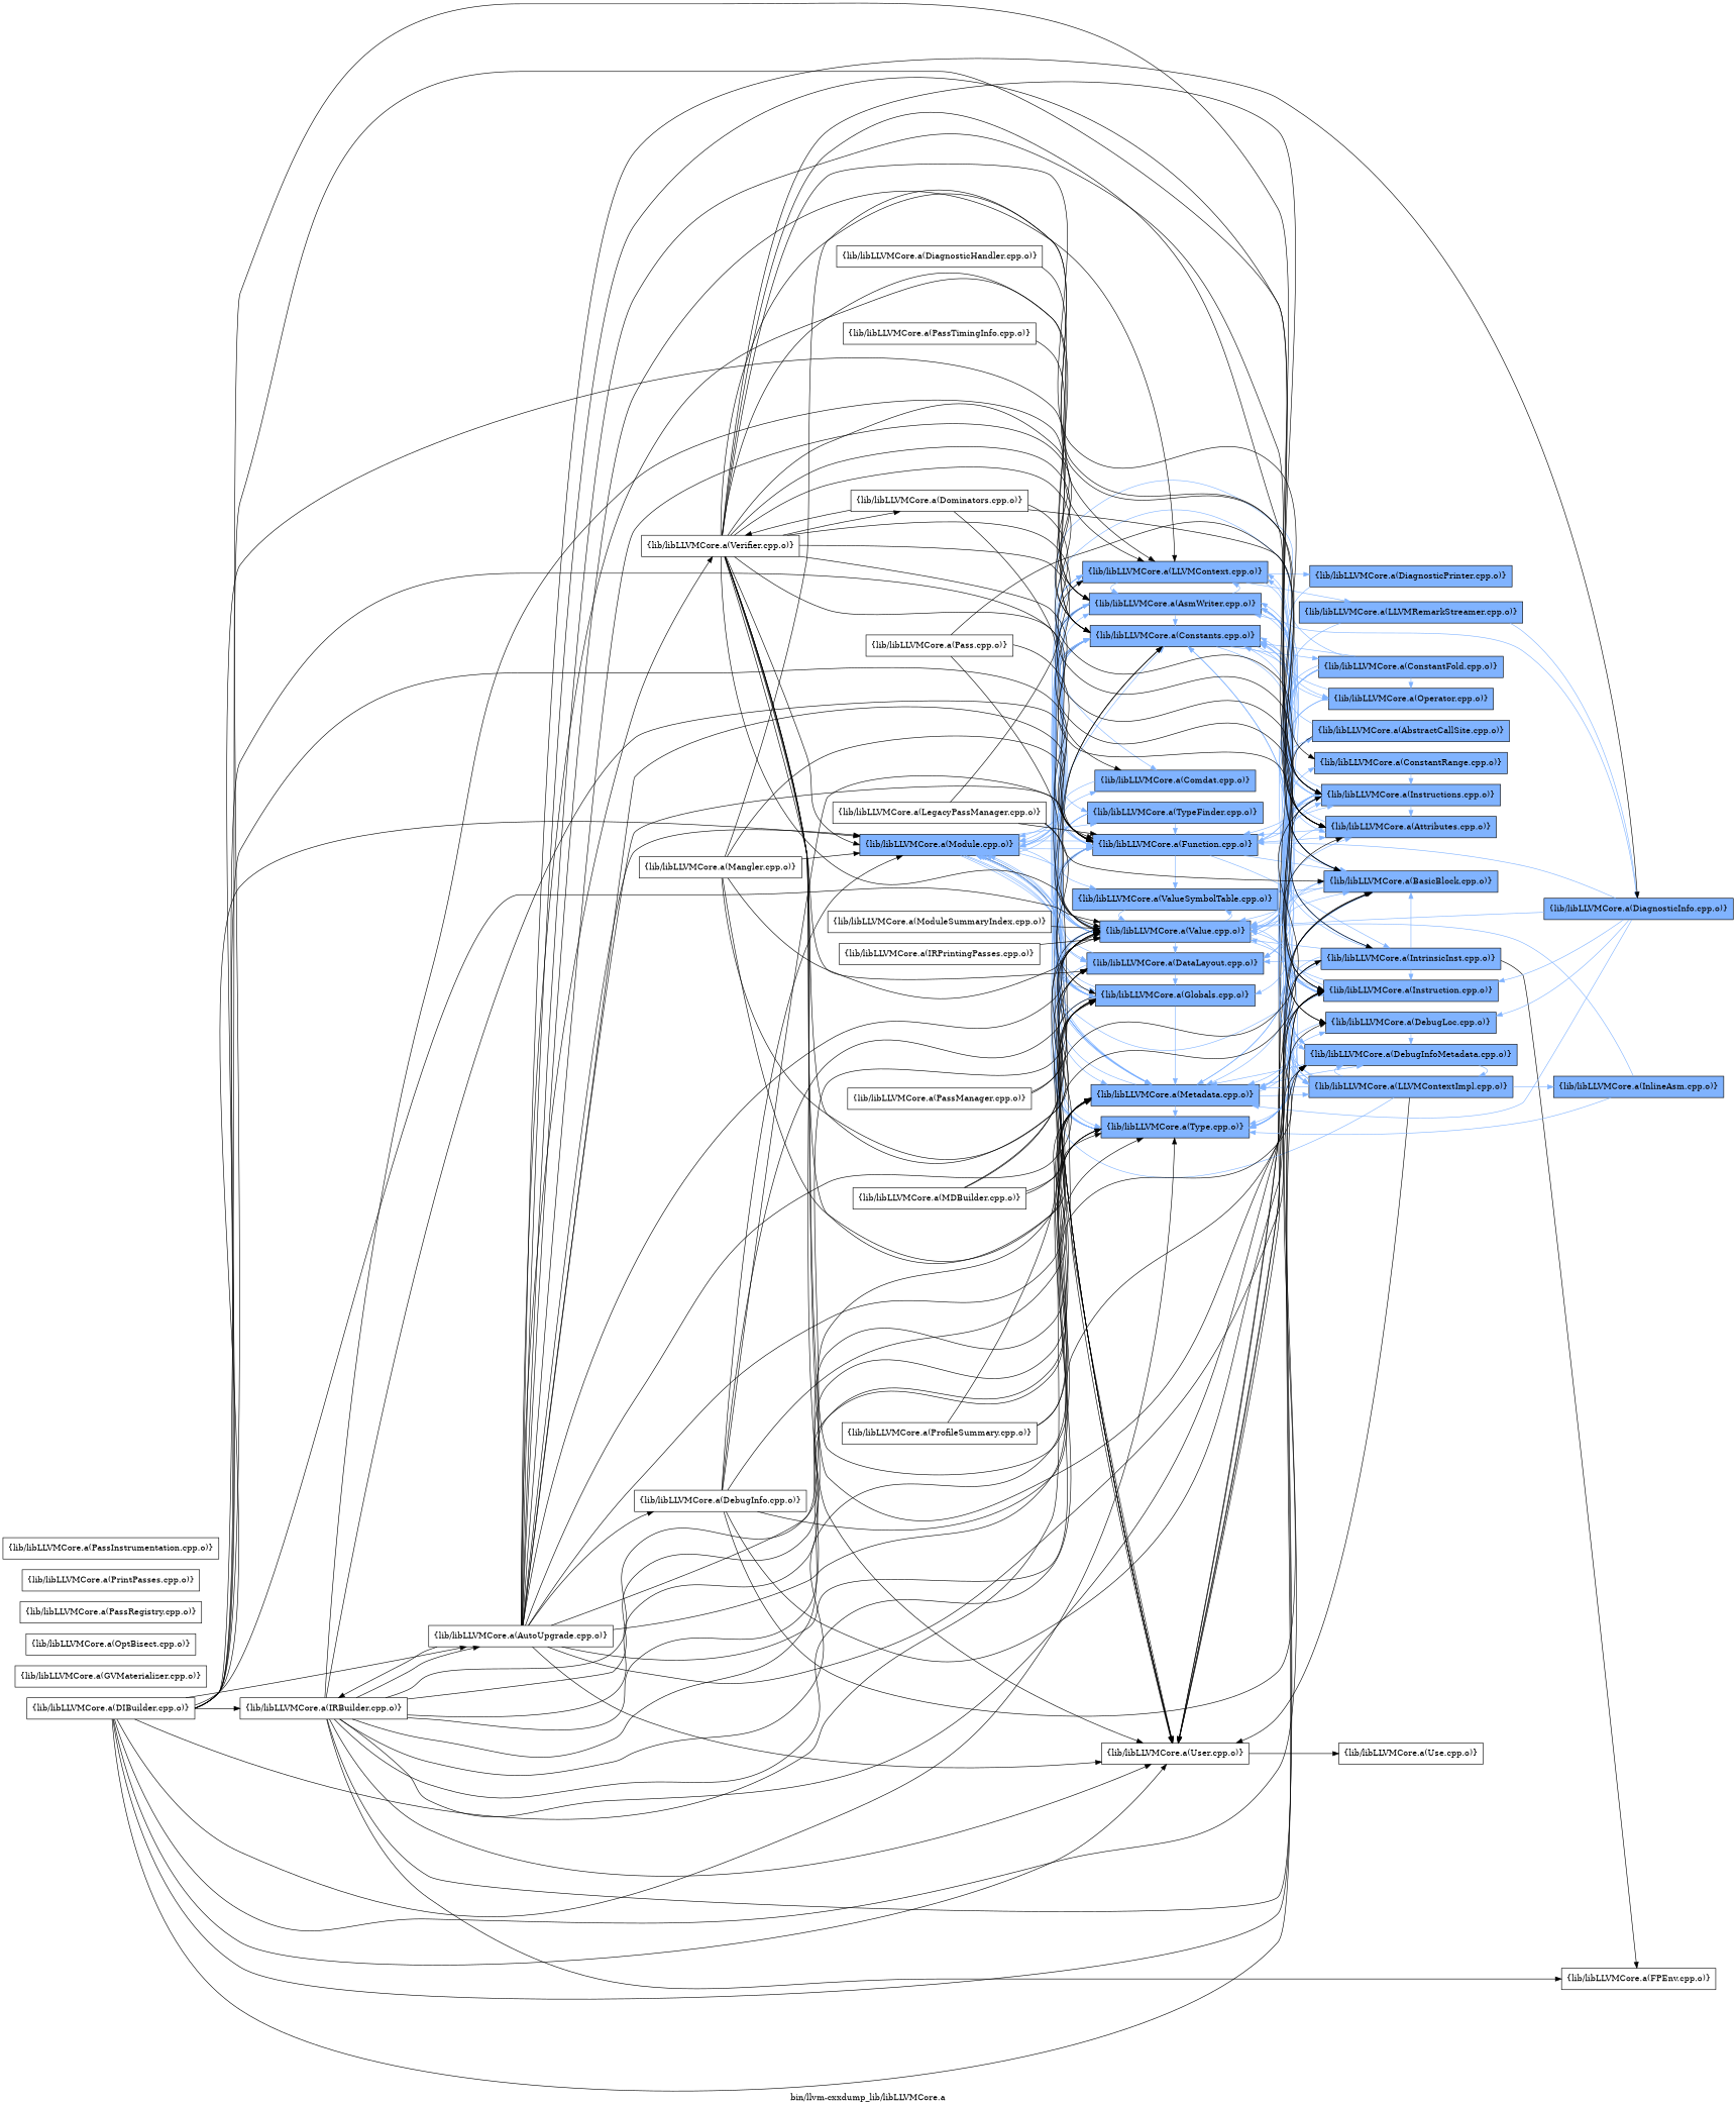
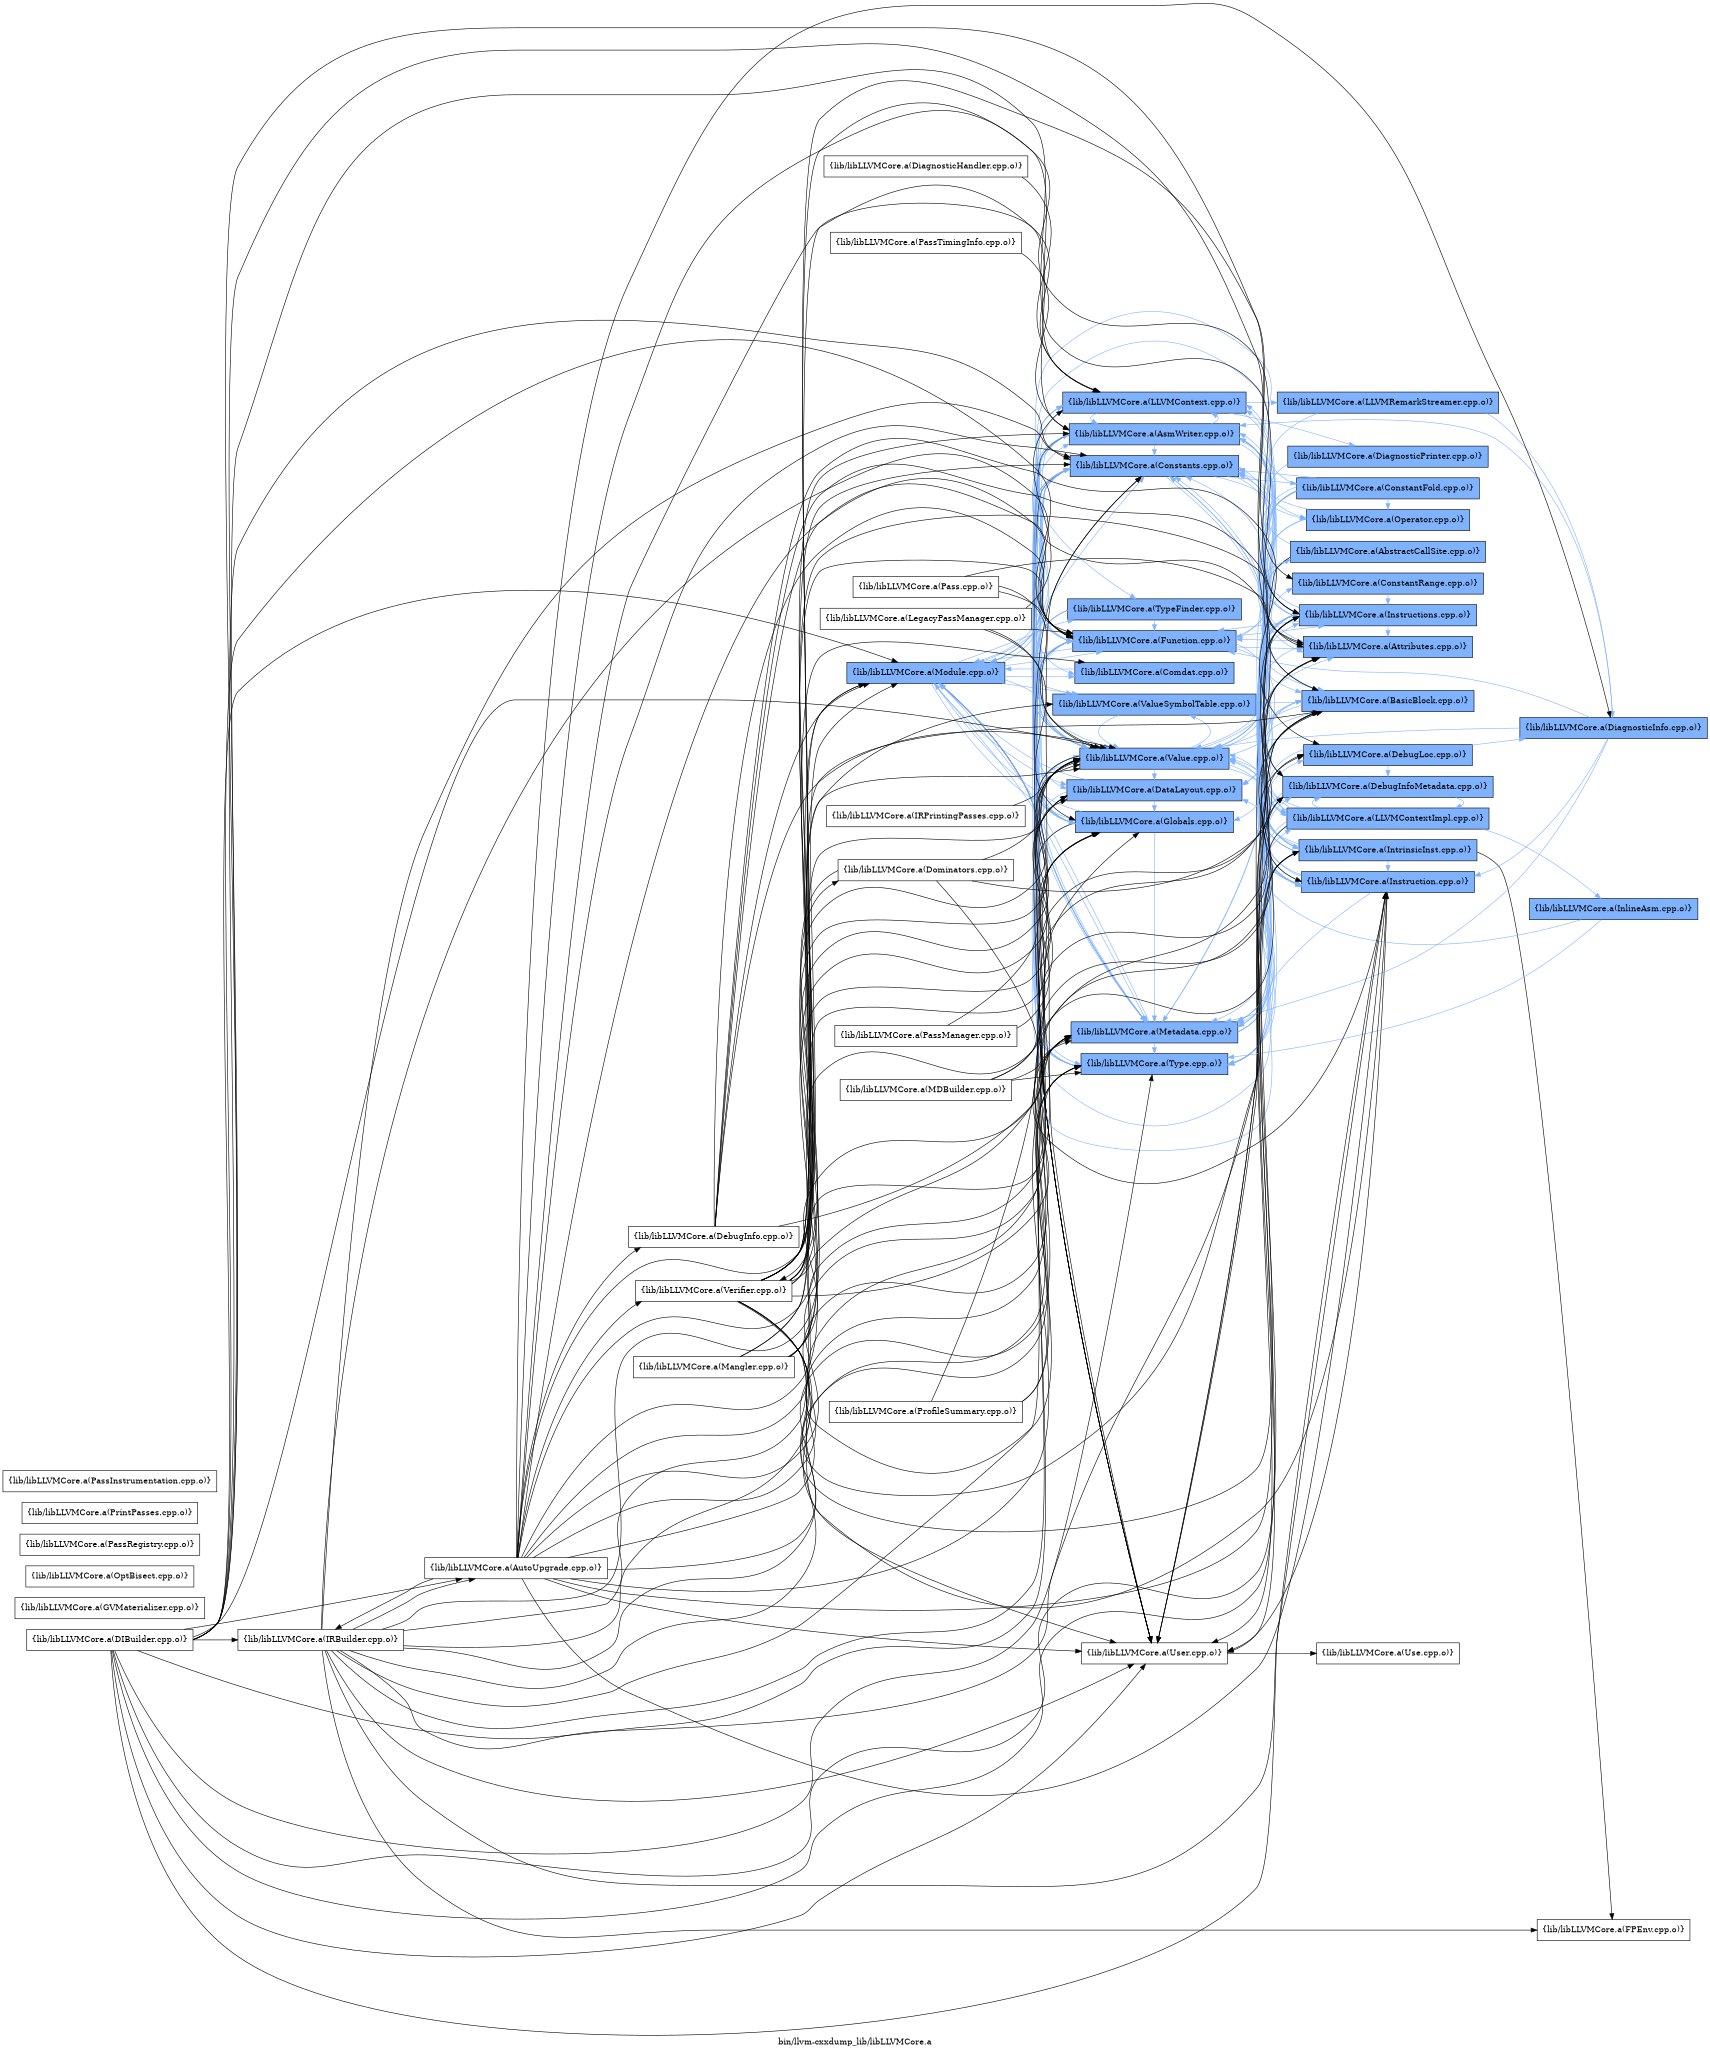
  digraph {
    label="bin/llvm-cxxdump_lib/libLLVMCore.a"
    rankdir=LR
    node [fillcolor="0.600000 0.5 1" group=1 shape=box style=filled]
    edge [color="0.600000 0.5 1"]
    n1 [label="{lib/libLLVMCore.a(Module.cpp.o)}"]
    n2 [label="{lib/libLLVMCore.a(AsmWriter.cpp.o)}"]
    n3 [label="{lib/libLLVMCore.a(Comdat.cpp.o)}"]
    n4 [label="{lib/libLLVMCore.a(Constants.cpp.o)}"]
    n5 [label="{lib/libLLVMCore.a(DataLayout.cpp.o)}"]
    n6 [label="{lib/libLLVMCore.a(Function.cpp.o)}"]
    n7 [label="{lib/libLLVMCore.a(Globals.cpp.o)}"]
    n8 [label="{lib/libLLVMCore.a(LLVMContext.cpp.o)}"]
    n9 [label="{lib/libLLVMCore.a(Metadata.cpp.o)}"]
    n10 [label="{lib/libLLVMCore.a(Type.cpp.o)}"]
    n11 [label="{lib/libLLVMCore.a(TypeFinder.cpp.o)}"]
    n12 [group=0 label="{lib/libLLVMCore.a(User.cpp.o)}" fillcolor="" style=""]
    n13 [label="{lib/libLLVMCore.a(Value.cpp.o)}"]
    n14 [label="{lib/libLLVMCore.a(ValueSymbolTable.cpp.o)}"]
    n15 [label="{lib/libLLVMCore.a(Attributes.cpp.o)}"]
    n16 [label="{lib/libLLVMCore.a(BasicBlock.cpp.o)}"]
    n17 [label="{lib/libLLVMCore.a(DebugInfoMetadata.cpp.o)}"]
    n18 [label="{lib/libLLVMCore.a(Instruction.cpp.o)}"]
    n19 [label="{lib/libLLVMCore.a(Instructions.cpp.o)}"]
    n20 [label="{lib/libLLVMCore.a(IntrinsicInst.cpp.o)}"]
    n21 [label="{lib/libLLVMCore.a(Operator.cpp.o)}"]
    n22 [label="{lib/libLLVMCore.a(ConstantFold.cpp.o)}"]
    n23 [label="{lib/libLLVMCore.a(AbstractCallSite.cpp.o)}"]
    n24 [label="{lib/libLLVMCore.a(DiagnosticPrinter.cpp.o)}"]
    n25 [label="{lib/libLLVMCore.a(LLVMContextImpl.cpp.o)}"]
    n26 [label="{lib/libLLVMCore.a(LLVMRemarkStreamer.cpp.o)}"]
    n27 [label="{lib/libLLVMCore.a(ConstantRange.cpp.o)}"]
    n28 [label="{lib/libLLVMCore.a(DebugLoc.cpp.o)}"]
    n29 [group=0 label="{lib/libLLVMCore.a(Use.cpp.o)}" fillcolor="" style=""]
    n30 [group=0 label="{lib/libLLVMCore.a(FPEnv.cpp.o)}" fillcolor="" style=""]
    n31 [label="{lib/libLLVMCore.a(InlineAsm.cpp.o)}"]
    n32 [label="{lib/libLLVMCore.a(DiagnosticInfo.cpp.o)}"]
    n33 [group=0 label="{lib/libLLVMCore.a(Mangler.cpp.o)}" fillcolor="" style=""]
    n34 [group=0 label="{lib/libLLVMCore.a(AutoUpgrade.cpp.o)}" fillcolor="" style=""]
    n35 [group=0 label="{lib/libLLVMCore.a(DebugInfo.cpp.o)}" fillcolor="" style=""]
    n36 [group=0 label="{lib/libLLVMCore.a(IRBuilder.cpp.o)}" fillcolor="" style=""]
    n37 [group=0 label="{lib/libLLVMCore.a(Verifier.cpp.o)}" fillcolor="" style=""]
    n38 [group=0 label="{lib/libLLVMCore.a(Dominators.cpp.o)}" fillcolor="" style=""]
    n39 [group=0 label="{lib/libLLVMCore.a(GVMaterializer.cpp.o)}" fillcolor="" style=""]
    n40 [group=0 label="{lib/libLLVMCore.a(DIBuilder.cpp.o)}" fillcolor="" style=""]
    n41 [group=0 label="{lib/libLLVMCore.a(DiagnosticHandler.cpp.o)}" fillcolor="" style=""]
    n42 [group=0 label="{lib/libLLVMCore.a(MDBuilder.cpp.o)}" fillcolor="" style=""]
-   n43 [group=0 label="{lib/libLLVMCore.a(ModuleSummaryIndex.cpp.o)}" fillcolor="" style=""]
    n44 [group=0 label="{lib/libLLVMCore.a(OptBisect.cpp.o)}" fillcolor="" style=""]
    n45 [group=0 label="{lib/libLLVMCore.a(ProfileSummary.cpp.o)}" fillcolor="" style=""]
    n46 [group=0 label="{lib/libLLVMCore.a(PassRegistry.cpp.o)}" fillcolor="" style=""]
    n47 [group=0 label="{lib/libLLVMCore.a(Pass.cpp.o)}" fillcolor="" style=""]
    n48 [group=0 label="{lib/libLLVMCore.a(IRPrintingPasses.cpp.o)}" fillcolor="" style=""]
    n49 [group=0 label="{lib/libLLVMCore.a(PrintPasses.cpp.o)}" fillcolor="" style=""]
    n50 [group=0 label="{lib/libLLVMCore.a(PassManager.cpp.o)}" fillcolor="" style=""]
    n51 [group=0 label="{lib/libLLVMCore.a(PassInstrumentation.cpp.o)}" fillcolor="" style=""]
    n52 [group=0 label="{lib/libLLVMCore.a(LegacyPassManager.cpp.o)}" fillcolor="" style=""]
    n53 [group=0 label="{lib/libLLVMCore.a(PassTimingInfo.cpp.o)}" fillcolor="" style=""]
    subgraph sub_1 {
      rank=same
      n1
    }
    subgraph sub_2 {
      rank=same
      n2
      n3
      n4
      n5
      n6
      n7
      n8
      n9
      n10
      n11
      n12
      n13
      n14
    }
    subgraph sub_3 {
      rank=same
      n15
      n16
      n17
      n18
      n19
      n20
      n21
      n22
      n23
      n24
      n25
      n26
      n27
      n28
      n29
    }
    n1 -> n2
    n1 -> n3
    n1 -> n4
    n1 -> n5
    n1 -> n6
    n1 -> n7
    n1 -> n8
    n1 -> n9
    n1 -> n10
    n1 -> n11
    n1 -> n12 [color=""]
    n1 -> n13
    n1 -> n14
    n2 -> n1
    n2 -> n3
    n2 -> n4
    n2 -> n6
    n2 -> n7
    n2 -> n8
    n2 -> n9
    n2 -> n10
    n2 -> n11
    n2 -> n12 [color=""]
    n2 -> n13
    n2 -> n15
    n2 -> n16
    n2 -> n17
    n2 -> n18
    n2 -> n19
    n2 -> n20
    n2 -> n21
    n3 -> n1
    n4 -> n6
    n4 -> n7
    n4 -> n10
    n4 -> n12 [color=""]
    n4 -> n13
    n4 -> n18
    n4 -> n19
    n4 -> n21
    n4 -> n22
    n5 -> n1
    n5 -> n7
    n5 -> n10
    n6 -> n1
    n6 -> n4
    n6 -> n5
    n6 -> n8
    n6 -> n9
    n6 -> n10
    n6 -> n12 [color=""]
    n6 -> n13
    n6 -> n14
    n6 -> n15
    n6 -> n16
    n6 -> n19
    n6 -> n20
    n6 -> n23
    n7 -> n1
    n7 -> n4
    n7 -> n6
    n7 -> n9
    n7 -> n10
    n7 -> n12 [color=""]
    n7 -> n13
    n8 -> n2
    n8 -> n24
    n8 -> n25
    n8 -> n26
    n9 -> n1
    n9 -> n2
    n9 -> n4
    n9 -> n8
    n9 -> n10
    n9 -> n17
    n9 -> n25
    n9 -> n27
    n9 -> n28
    n10 -> n4
    n11 -> n6
    n11 -> n7
    n11 -> n9
    n11 -> n13
    n12 -> n29 [color=""]
    n13 -> n4
    n13 -> n5
    n13 -> n6
    n13 -> n7
    n13 -> n8
    n13 -> n9
    n13 -> n10
    n13 -> n12 [color=""]
    n13 -> n14
    n13 -> n15
    n13 -> n16
    n13 -> n18
    n13 -> n19
    n13 -> n25
    n14 -> n13
    n15 -> n2
    n15 -> n6
    n16 -> n4
    n16 -> n9
    n16 -> n10
    n16 -> n12 [color=""]
    n16 -> n13
    n16 -> n14
    n16 -> n18
    n17 -> n4
    n17 -> n8
    n17 -> n9
    n17 -> n10
    n17 -> n25
    n18 -> n4
    n18 -> n9
    n18 -> n12 [color=""]
    n18 -> n13
    n18 -> n15
    n18 -> n16
    n18 -> n19
    n19 -> n1
    n19 -> n4
    n19 -> n5
    n19 -> n6
    n19 -> n9
    n19 -> n10
    n19 -> n12 [color=""]
    n19 -> n13
    n19 -> n15
    n19 -> n16
    n19 -> n18
    n19 -> n25
    n20 -> n1
    n20 -> n4
    n20 -> n5
    n20 -> n9
    n20 -> n10
    n20 -> n12 [color=""]
    n20 -> n13
    n20 -> n16
    n20 -> n17
    n20 -> n18
    n20 -> n19
    n20 -> n30 [color=""]
    n21 -> n4
    n21 -> n5
    n21 -> n10
    n22 -> n1
    n22 -> n4
    n22 -> n6
    n22 -> n7
    n22 -> n10
    n22 -> n13
    n22 -> n19
    n22 -> n21
    n23 -> n4
    n23 -> n9
    n23 -> n12 [color=""]
    n23 -> n19
    n24 -> n13
    n25 -> n1
    n25 -> n2
    n25 -> n4
    n25 -> n8
    n25 -> n9
    n25 -> n12 [color=""]
    n25 -> n13
    n25 -> n17
    n25 -> n31
    n26 -> n13
    n26 -> n32
    n27 -> n19
    n28 -> n9
    n28 -> n17
    n31 -> n10
    n31 -> n13
    n32 -> n2
    n32 -> n6
    n32 -> n9
    n32 -> n13
    n32 -> n18
-   n32 -> n28
+   n28 -> n32
    n33 -> n1 [color=""]
    n33 -> n5 [color=""]
-   n33 -> n6 [color=""]
+   n33 -> n14 [color=""]
    n33 -> n7 [color=""]
    n33 -> n13 [color=""]
    n33 -> n15 [color=""]
    n34 -> n1 [color=""]
    n34 -> n2 [color=""]
    n34 -> n4 [color=""]
    n34 -> n5 [color=""]
    n34 -> n6 [color=""]
    n34 -> n7 [color=""]
    n34 -> n8 [color=""]
    n34 -> n9 [color=""]
    n34 -> n10 [color=""]
    n34 -> n12 [color=""]
    n34 -> n13 [color=""]
    n34 -> n15 [color=""]
    n34 -> n16 [color=""]
    n34 -> n18 [color=""]
    n34 -> n19 [color=""]
    n34 -> n20 [color=""]
    n34 -> n32 [color=""]
    n34 -> n35 [color=""]
    n34 -> n36 [color=""]
    n34 -> n37 [color=""]
    n35 -> n1 [color=""]
    n35 -> n6 [color=""]
    n35 -> n9 [color=""]
    n35 -> n13 [color=""]
    n35 -> n17 [color=""]
    n35 -> n18 [color=""]
    n35 -> n28 [color=""]
    n36 -> n4 [color=""]
    n36 -> n5 [color=""]
    n36 -> n6 [color=""]
    n36 -> n7 [color=""]
    n36 -> n9 [color=""]
    n36 -> n10 [color=""]
    n36 -> n12 [color=""]
    n36 -> n13 [color=""]
    n36 -> n15 [color=""]
    n36 -> n16 [color=""]
    n36 -> n18 [color=""]
    n36 -> n19 [color=""]
    n36 -> n30 [color=""]
    n36 -> n34 [color=""]
    n37 -> n1 [color=""]
    n37 -> n2 [color=""]
    n37 -> n3 [color=""]
    n37 -> n4 [color=""]
    n37 -> n5 [color=""]
    n37 -> n6 [color=""]
    n37 -> n7 [color=""]
    n37 -> n8 [color=""]
    n37 -> n9 [color=""]
    n37 -> n10 [color=""]
    n37 -> n12 [color=""]
    n37 -> n13 [color=""]
    n37 -> n15 [color=""]
    n37 -> n16 [color=""]
    n37 -> n17 [color=""]
    n37 -> n18 [color=""]
    n37 -> n19 [color=""]
    n37 -> n20 [color=""]
    n37 -> n27 [color=""]
    n37 -> n28 [color=""]
    n37 -> n38 [color=""]
    n38 -> n13 [color=""]
    n38 -> n16 [color=""]
    n38 -> n18 [color=""]
    n38 -> n37 [color=""]
    n40 -> n1 [color=""]
    n40 -> n4 [color=""]
    n40 -> n6 [color=""]
    n40 -> n9 [color=""]
    n40 -> n10 [color=""]
    n40 -> n12 [color=""]
    n40 -> n13 [color=""]
    n40 -> n15 [color=""]
    n40 -> n16 [color=""]
    n40 -> n17 [color=""]
    n40 -> n18 [color=""]
    n40 -> n19 [color=""]
    n40 -> n28 [color=""]
    n40 -> n34 [color=""]
    n40 -> n36 [color=""]
    n41 -> n8 [color=""]
    n42 -> n4 [color=""]
    n42 -> n9 [color=""]
    n42 -> n10 [color=""]
    n42 -> n13 [color=""]
-   n43 -> n13 [color=""]
    n45 -> n4 [color=""]
    n45 -> n9 [color=""]
    n45 -> n10 [color=""]
    n47 -> n6 [color=""]
    n47 -> n13 [color=""]
    n47 -> n15 [color=""]
    n48 -> n13 [color=""]
    n50 -> n7 [color=""]
    n50 -> n13 [color=""]
    n52 -> n6 [color=""]
    n52 -> n7 [color=""]
    n52 -> n8 [color=""]
    n52 -> n13 [color=""]
    n53 -> n2 [color=""]
  }
